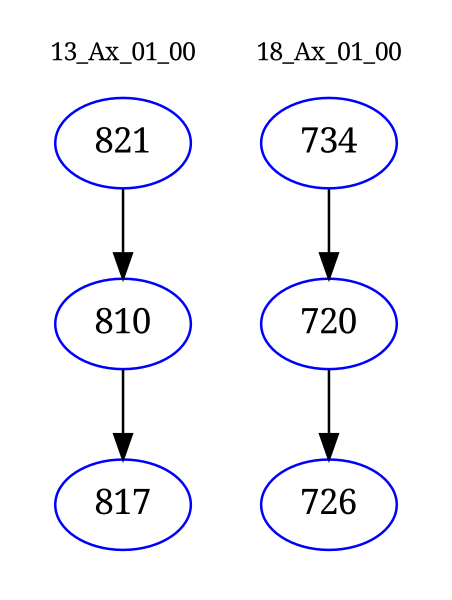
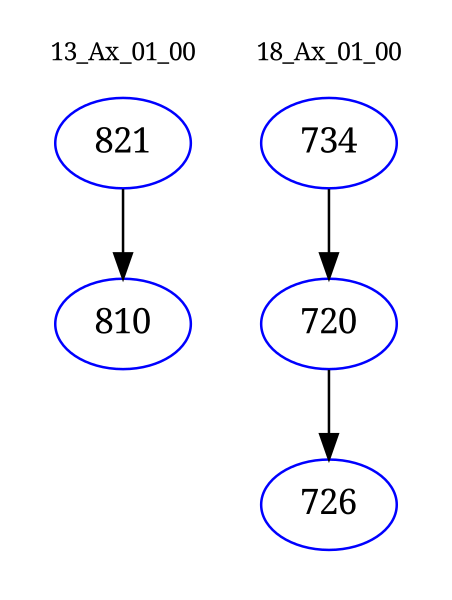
  digraph {
    fontname="Noto Serif"
    node [color=blue fontname="Noto Serif"]
    edge [color=black fontname="Noto Serif"]
    n1 [label=810]
-   n2 [label=817]
    n3 [label=821]
    n4 [label=720]
    n5 [label=726]
    n6 [label=734]
    subgraph cluster_1 {
      color=white
      fontsize=10
      label="13_Ax_01_00"
      n1
-     n2
      n3
    }
    subgraph cluster_2 {
      color=white
      fontsize=10
      label="18_Ax_01_00"
      n4
      n5
      n6
    }
-   n1 -> n2
    n3 -> n1
    n4 -> n5
    n6 -> n4
  }
